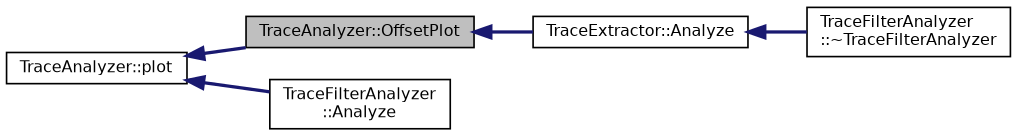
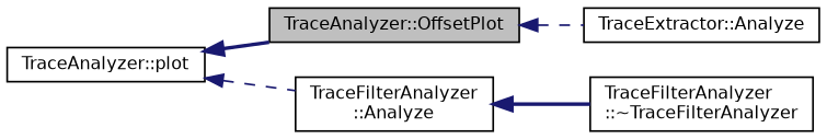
  digraph {
    rankdir=LR
    node [color=black fillcolor=white fontname=Helvetica fontsize=10 shape=record style=filled]
    edge [color=midnightblue dir=back fontname=Helvetica fontsize=10 labelfontname=Helvetica labelfontsize=10 style=dashed]
    n1 [fillcolor=grey75 fontcolor=black height=0.2 label="TraceAnalyzer::OffsetPlot" width=0.4]
    n2 [height=0.2 label="TraceExtractor::Analyze" width=0.4]
    n3 [height=0.2 label="TraceAnalyzer::plot" width=0.4]
    n4 [height=0.2 label="TraceFilterAnalyzer\l::Analyze" width=0.4]
    n5 [height=0.2 label="TraceFilterAnalyzer\l::~TraceFilterAnalyzer" width=0.4]
-   n1 -> n2 [style=bold]
+   n1 -> n2
    n3 -> n1 [style=bold]
-   n3 -> n4 [style=bold]
-   n2 -> n5 [style=bold]
+   n3 -> n4
+   n4 -> n5 [style=bold]
  }
